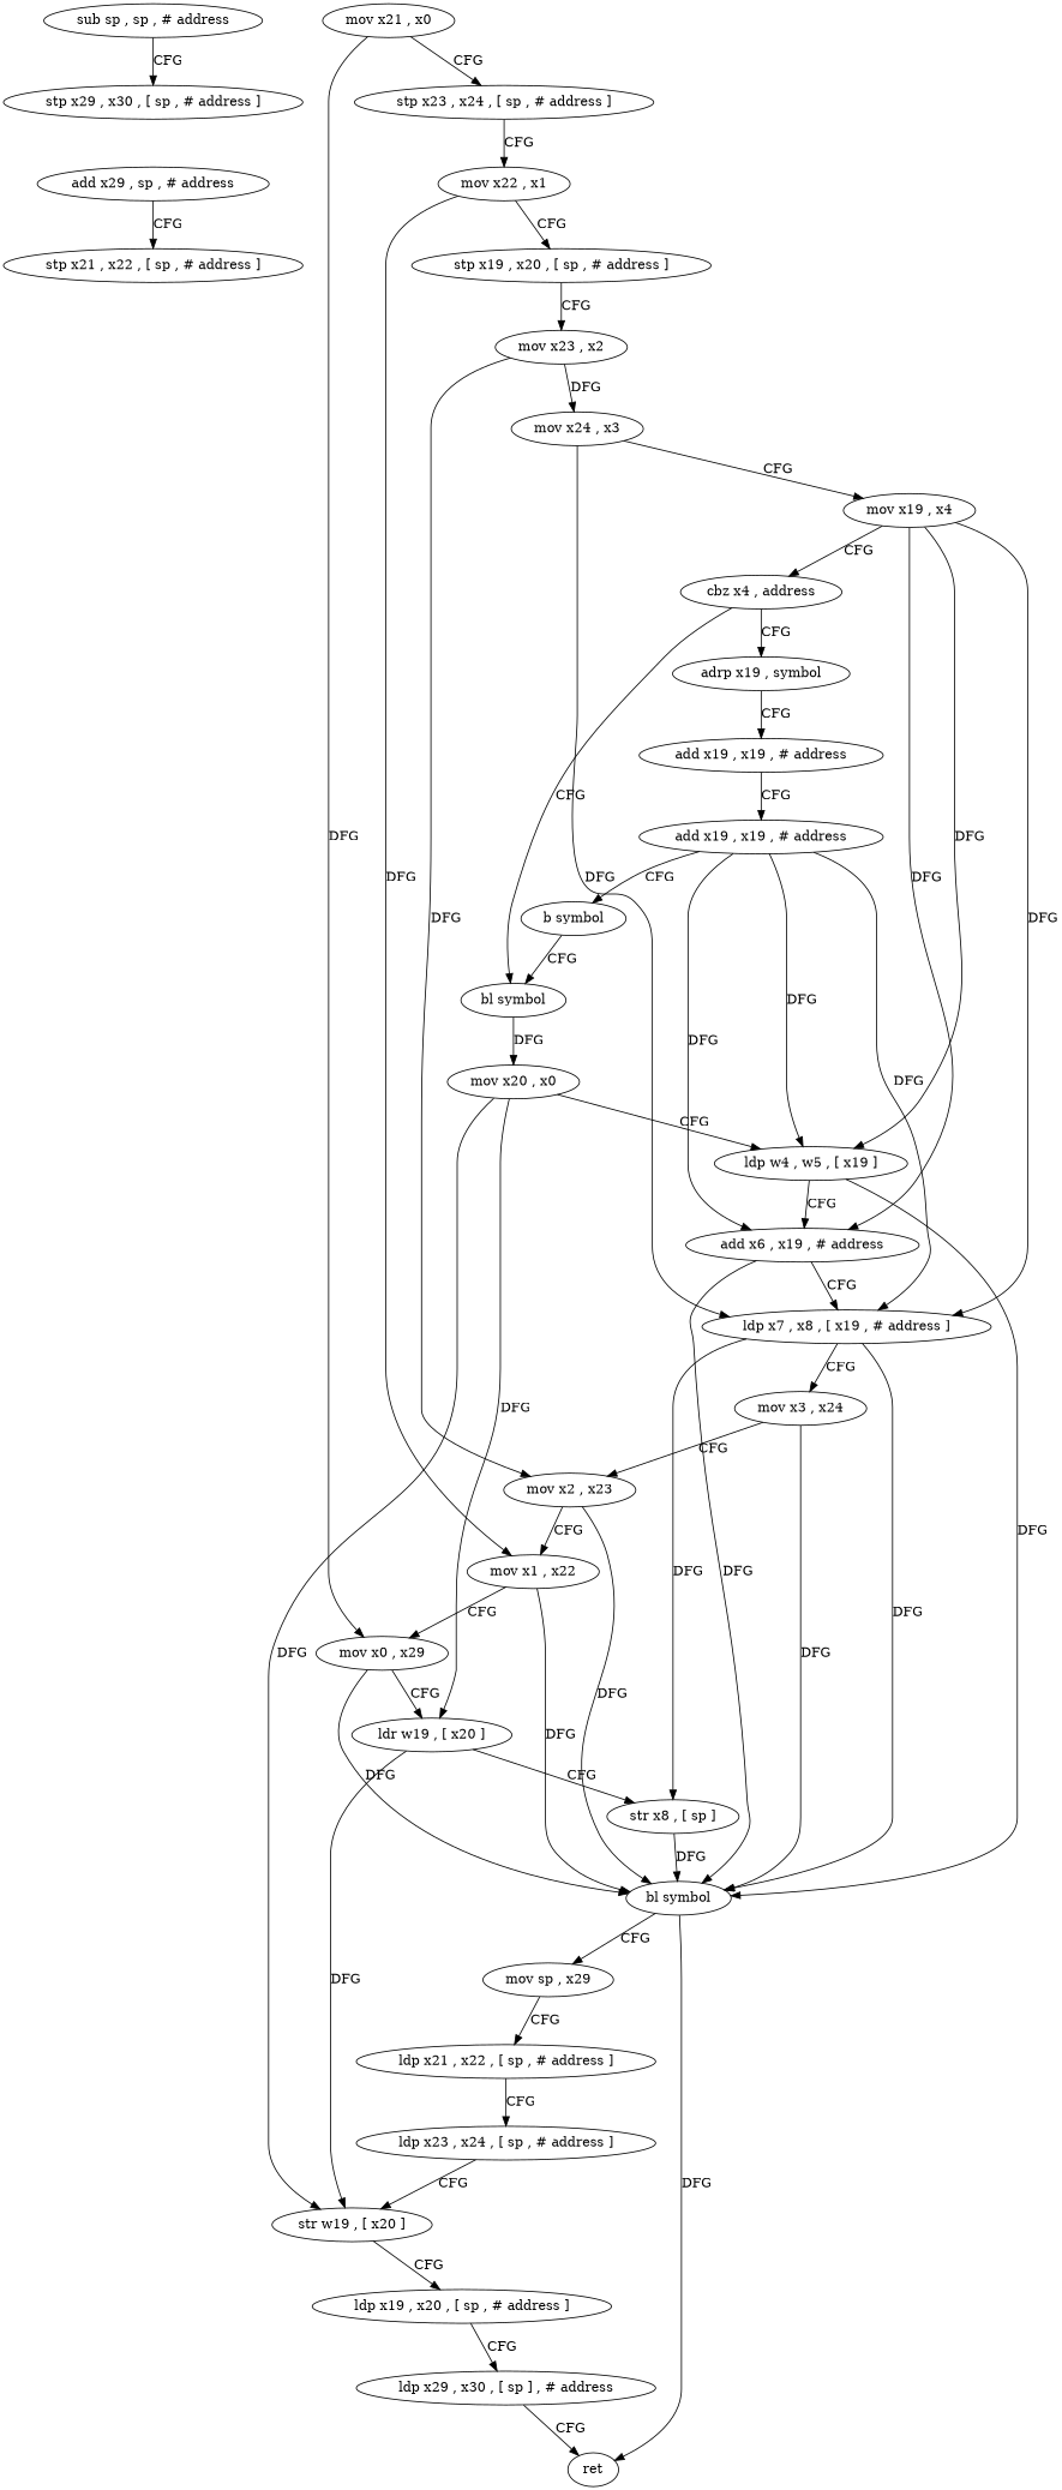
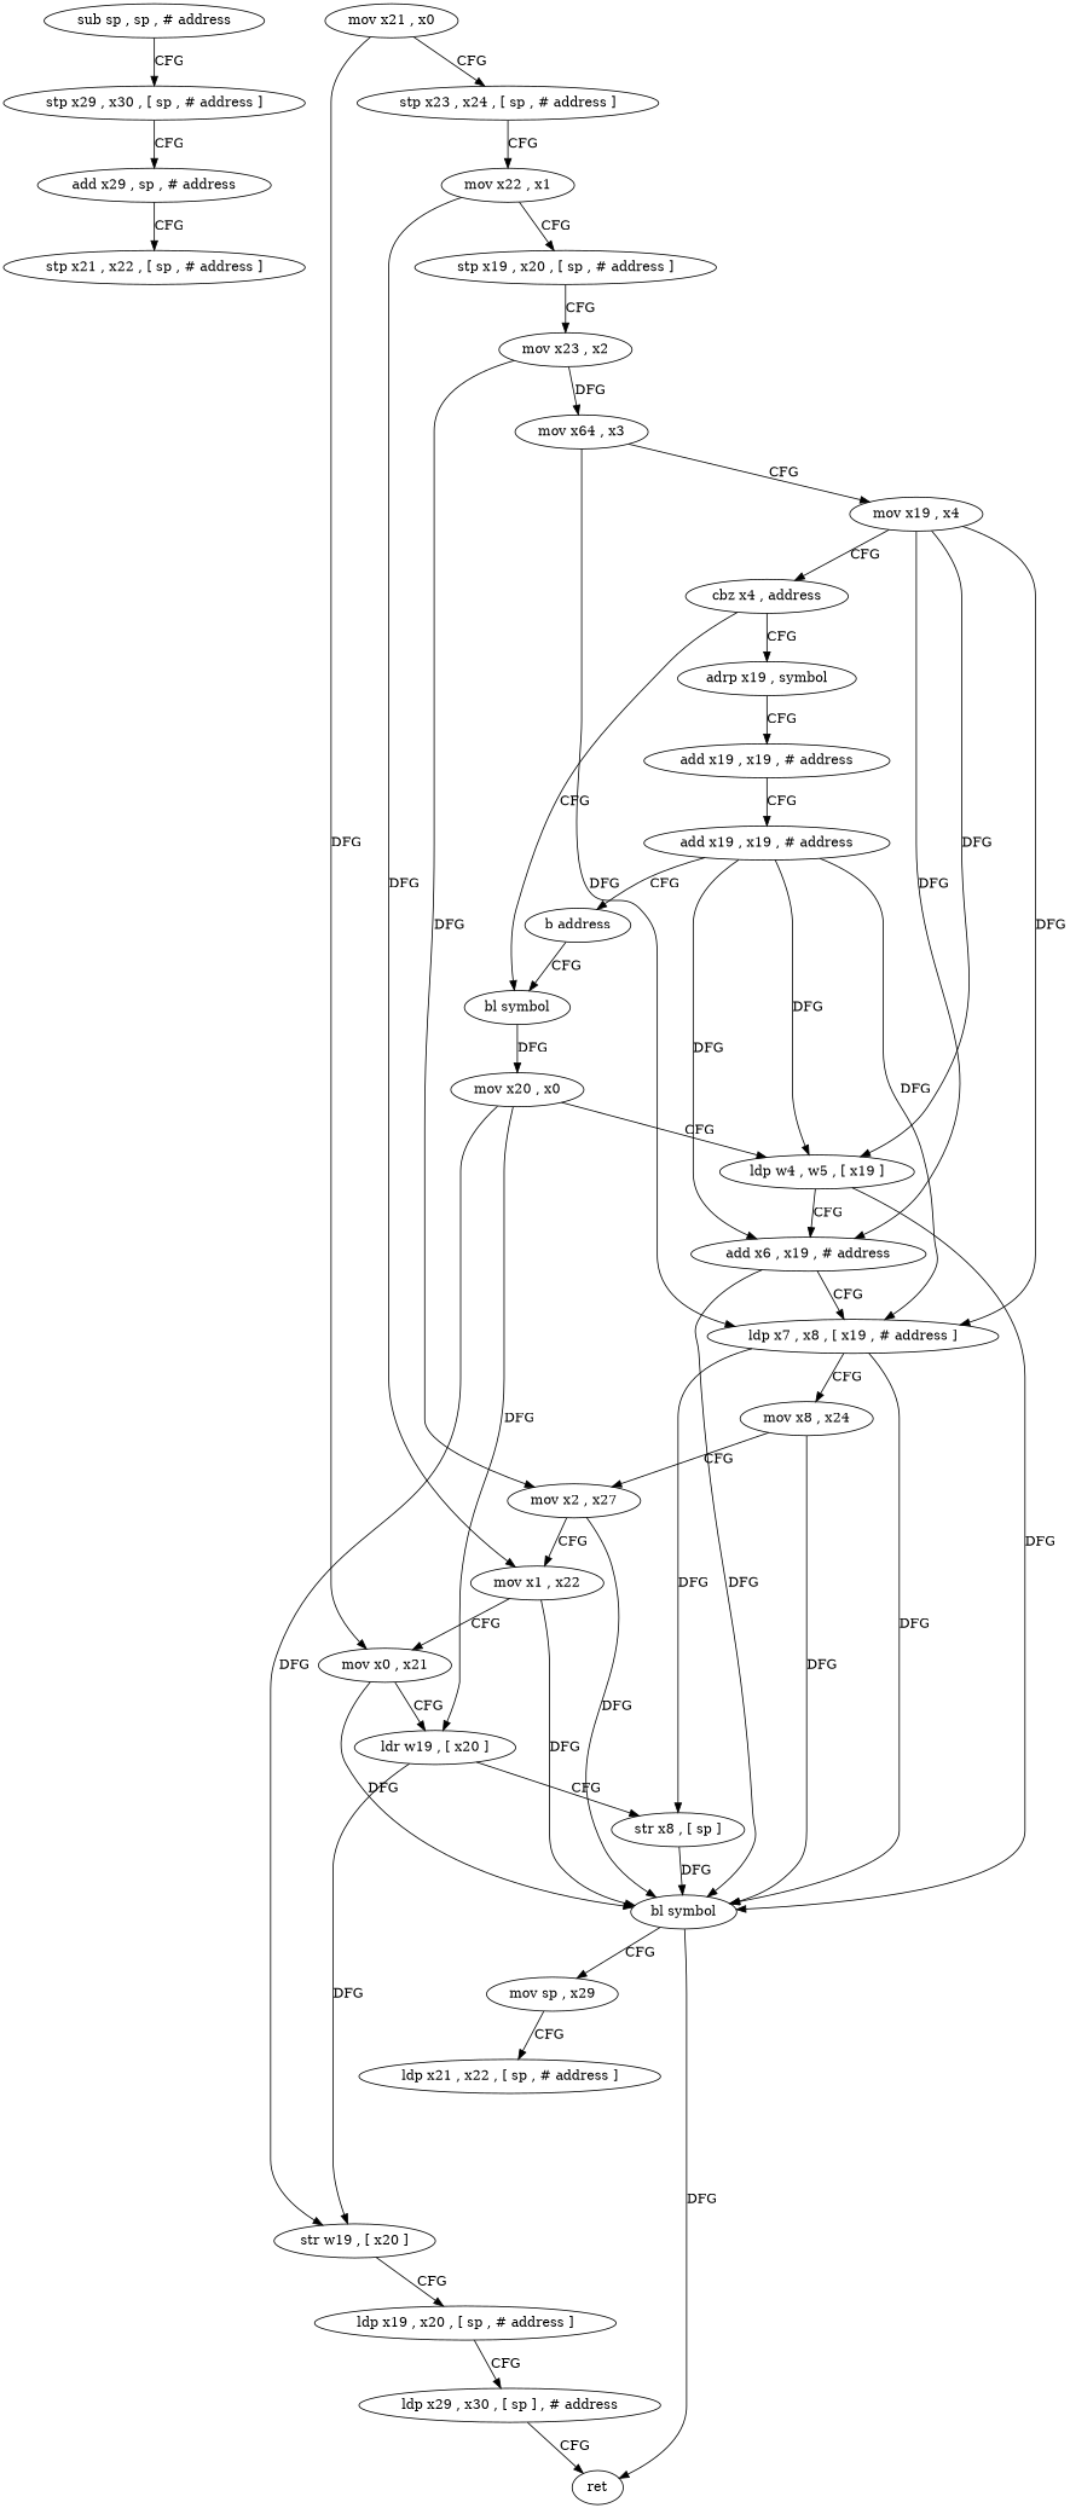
  digraph {
    n1 [label="sub sp , sp , # address"]
    n2 [label="stp x29 , x30 , [ sp , # address ]"]
    n3 [label="add x29 , sp , # address"]
    n4 [label="stp x21 , x22 , [ sp , # address ]"]
    n5 [label="mov x21 , x0"]
    n6 [label="stp x23 , x24 , [ sp , # address ]"]
-   n7 [label="mov x0 , x29"]
+   n7 [label="mov x0 , x21"]
    n8 [label="mov x22 , x1"]
    n9 [label="ldr w19 , [ x20 ]"]
    n10 [label="bl symbol"]
    n11 [label="stp x19 , x20 , [ sp , # address ]"]
    n12 [label="mov x1 , x22"]
    n13 [label="mov x23 , x2"]
-   n14 [label="mov x24 , x3"]
-   n15 [label="mov x2 , x23"]
+   n14 [label="mov x64 , x3"]
+   n15 [label="mov x2 , x27"]
    n16 [label="mov x19 , x4"]
    n17 [label="ldp x7 , x8 , [ x19 , # address ]"]
    n18 [label="cbz x4 , address"]
    n19 [label="ldp w4 , w5 , [ x19 ]"]
    n20 [label="add x6 , x19 , # address"]
-   n21 [label="mov x3 , x24"]
+   n21 [label="mov x8 , x24"]
    n22 [label="adrp x19 , symbol"]
    n23 [label="bl symbol"]
    n24 [label="str x8 , [ sp ]"]
    n25 [label="add x19 , x19 , # address"]
    n26 [label="mov x20 , x0"]
    n27 [label="add x19 , x19 , # address"]
    n28 [label="str w19 , [ x20 ]"]
-   n29 [label="b symbol"]
+   n29 [label="b address"]
    n30 [label="ldp x19 , x20 , [ sp , # address ]"]
    n31 [label="mov sp , x29"]
    n32 [label=ret]
    n33 [label="ldp x21 , x22 , [ sp , # address ]"]
-   n34 [label="ldp x23 , x24 , [ sp , # address ]"]
    n35 [label="ldp x29 , x30 , [ sp ] , # address"]
    n1 -> n2 [label=CFG]
+   n2 -> n3 [label=CFG]
    n3 -> n4 [label=CFG]
    n5 -> n6 [label=CFG]
    n5 -> n7 [label=DFG]
    n6 -> n8 [label=CFG]
    n7 -> n9 [label=CFG]
    n7 -> n10 [label=DFG]
    n8 -> n11 [label=CFG]
    n8 -> n12 [label=DFG]
    n9 -> n24 [label=CFG]
    n9 -> n28 [label=DFG]
    n10 -> n31 [label=CFG]
    n10 -> n32 [label=DFG]
    n11 -> n13 [label=CFG]
    n12 -> n7 [label=CFG]
    n12 -> n10 [label=DFG]
    n13 -> n14 [label=DFG]
    n13 -> n15 [label=DFG]
    n14 -> n16 [label=CFG]
    n14 -> n17 [label=DFG]
    n15 -> n10 [label=DFG]
    n15 -> n12 [label=CFG]
    n16 -> n17 [label=DFG]
    n16 -> n18 [label=CFG]
    n16 -> n19 [label=DFG]
    n16 -> n20 [label=DFG]
    n17 -> n10 [label=DFG]
    n17 -> n21 [label=CFG]
    n17 -> n24 [label=DFG]
    n18 -> n22 [label=CFG]
    n18 -> n23 [label=CFG]
    n19 -> n10 [label=DFG]
    n19 -> n20 [label=CFG]
    n20 -> n10 [label=DFG]
    n20 -> n17 [label=CFG]
    n21 -> n10 [label=DFG]
    n21 -> n15 [label=CFG]
    n22 -> n25 [label=CFG]
    n23 -> n26 [label=DFG]
    n24 -> n10 [label=DFG]
    n25 -> n27 [label=CFG]
    n26 -> n9 [label=DFG]
    n26 -> n19 [label=CFG]
    n26 -> n28 [label=DFG]
    n27 -> n17 [label=DFG]
    n27 -> n19 [label=DFG]
    n27 -> n20 [label=DFG]
    n27 -> n29 [label=CFG]
    n28 -> n30 [label=CFG]
    n29 -> n23 [label=CFG]
    n30 -> n35 [label=CFG]
    n31 -> n33 [label=CFG]
-   n33 -> n34 [label=CFG]
-   n34 -> n28 [label=CFG]
    n35 -> n32 [label=CFG]
  }
